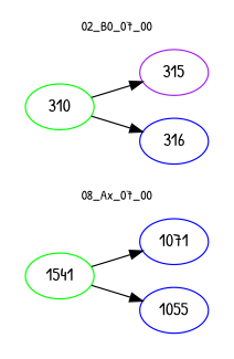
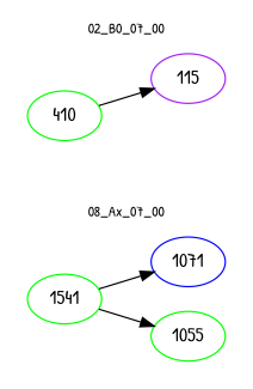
  digraph {
    fontname="Patrick Hand"
    rankdir=LR
    node [color=blue fontname="Patrick Hand"]
    edge [color=black fontname="Patrick Hand"]
    n1 [color=green label=1541]
-   n2 [label=1055]
+   n2 [color=green label=1055]
    n3 [label=1071]
-   n4 [color=green label=310]
-   n5 [label=316]
-   n6 [color=purple label=315]
+   n4 [color=green label=410]
+   n6 [color=purple label=115]
    subgraph cluster_1 {
      color=white
      fontsize=10
      label="08_Ax_07_00"
      n1
      n2
      n3
    }
    subgraph cluster_2 {
      color=white
      fontsize=10
      label="02_B0_07_00"
      n4
-     n5
      n6
    }
    n1 -> n2
    n1 -> n3
-   n4 -> n5
    n4 -> n6
  }
